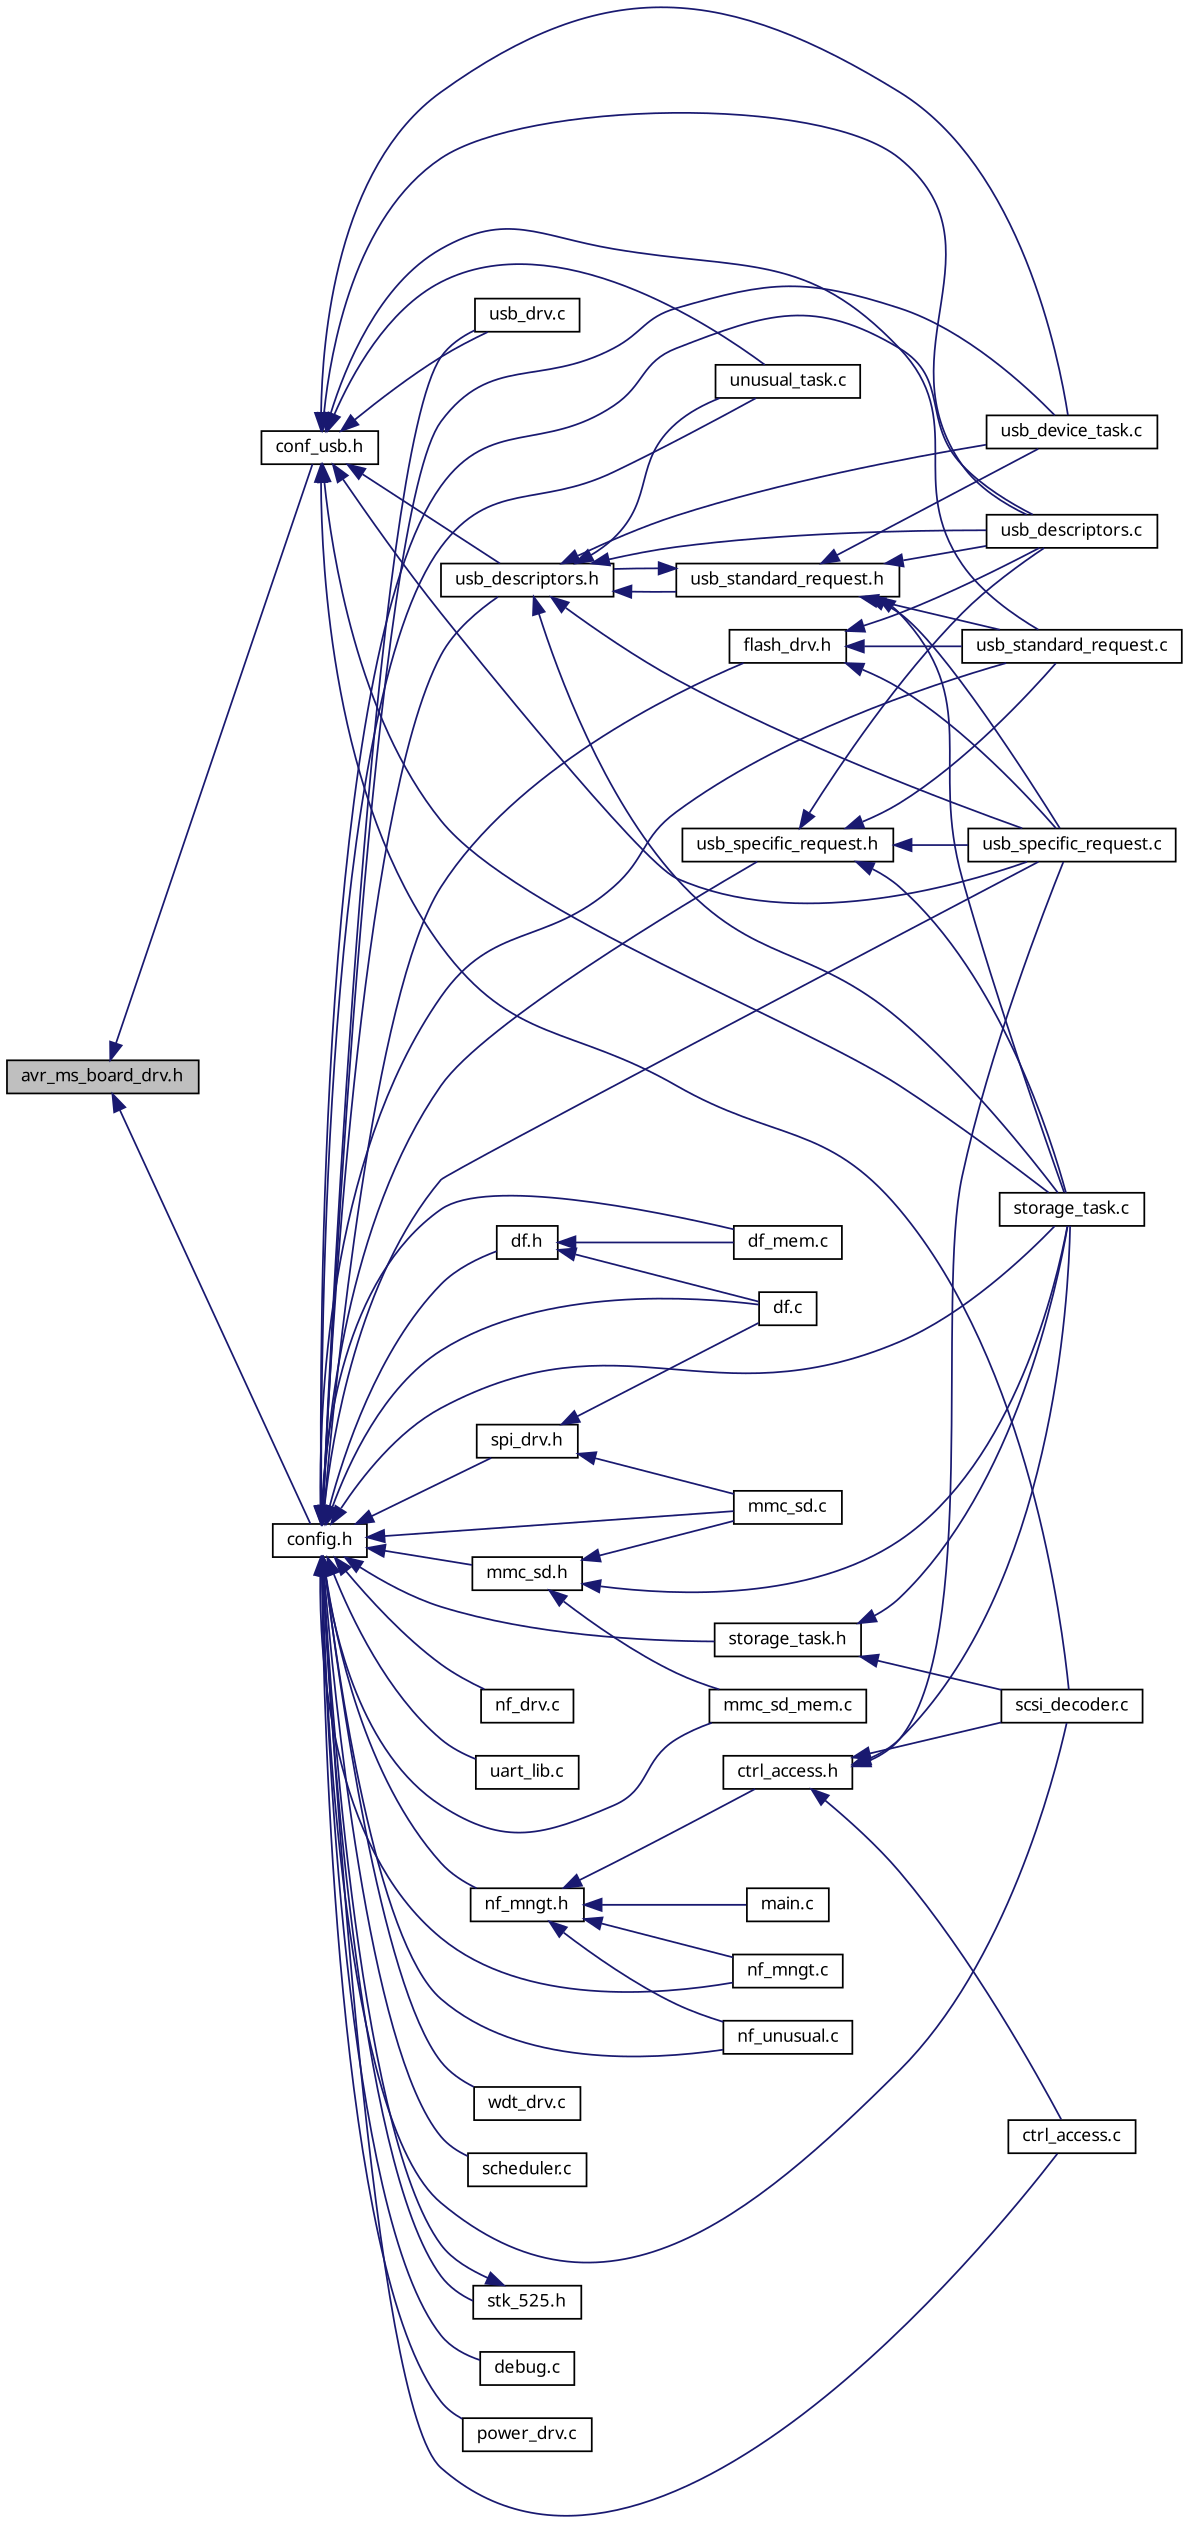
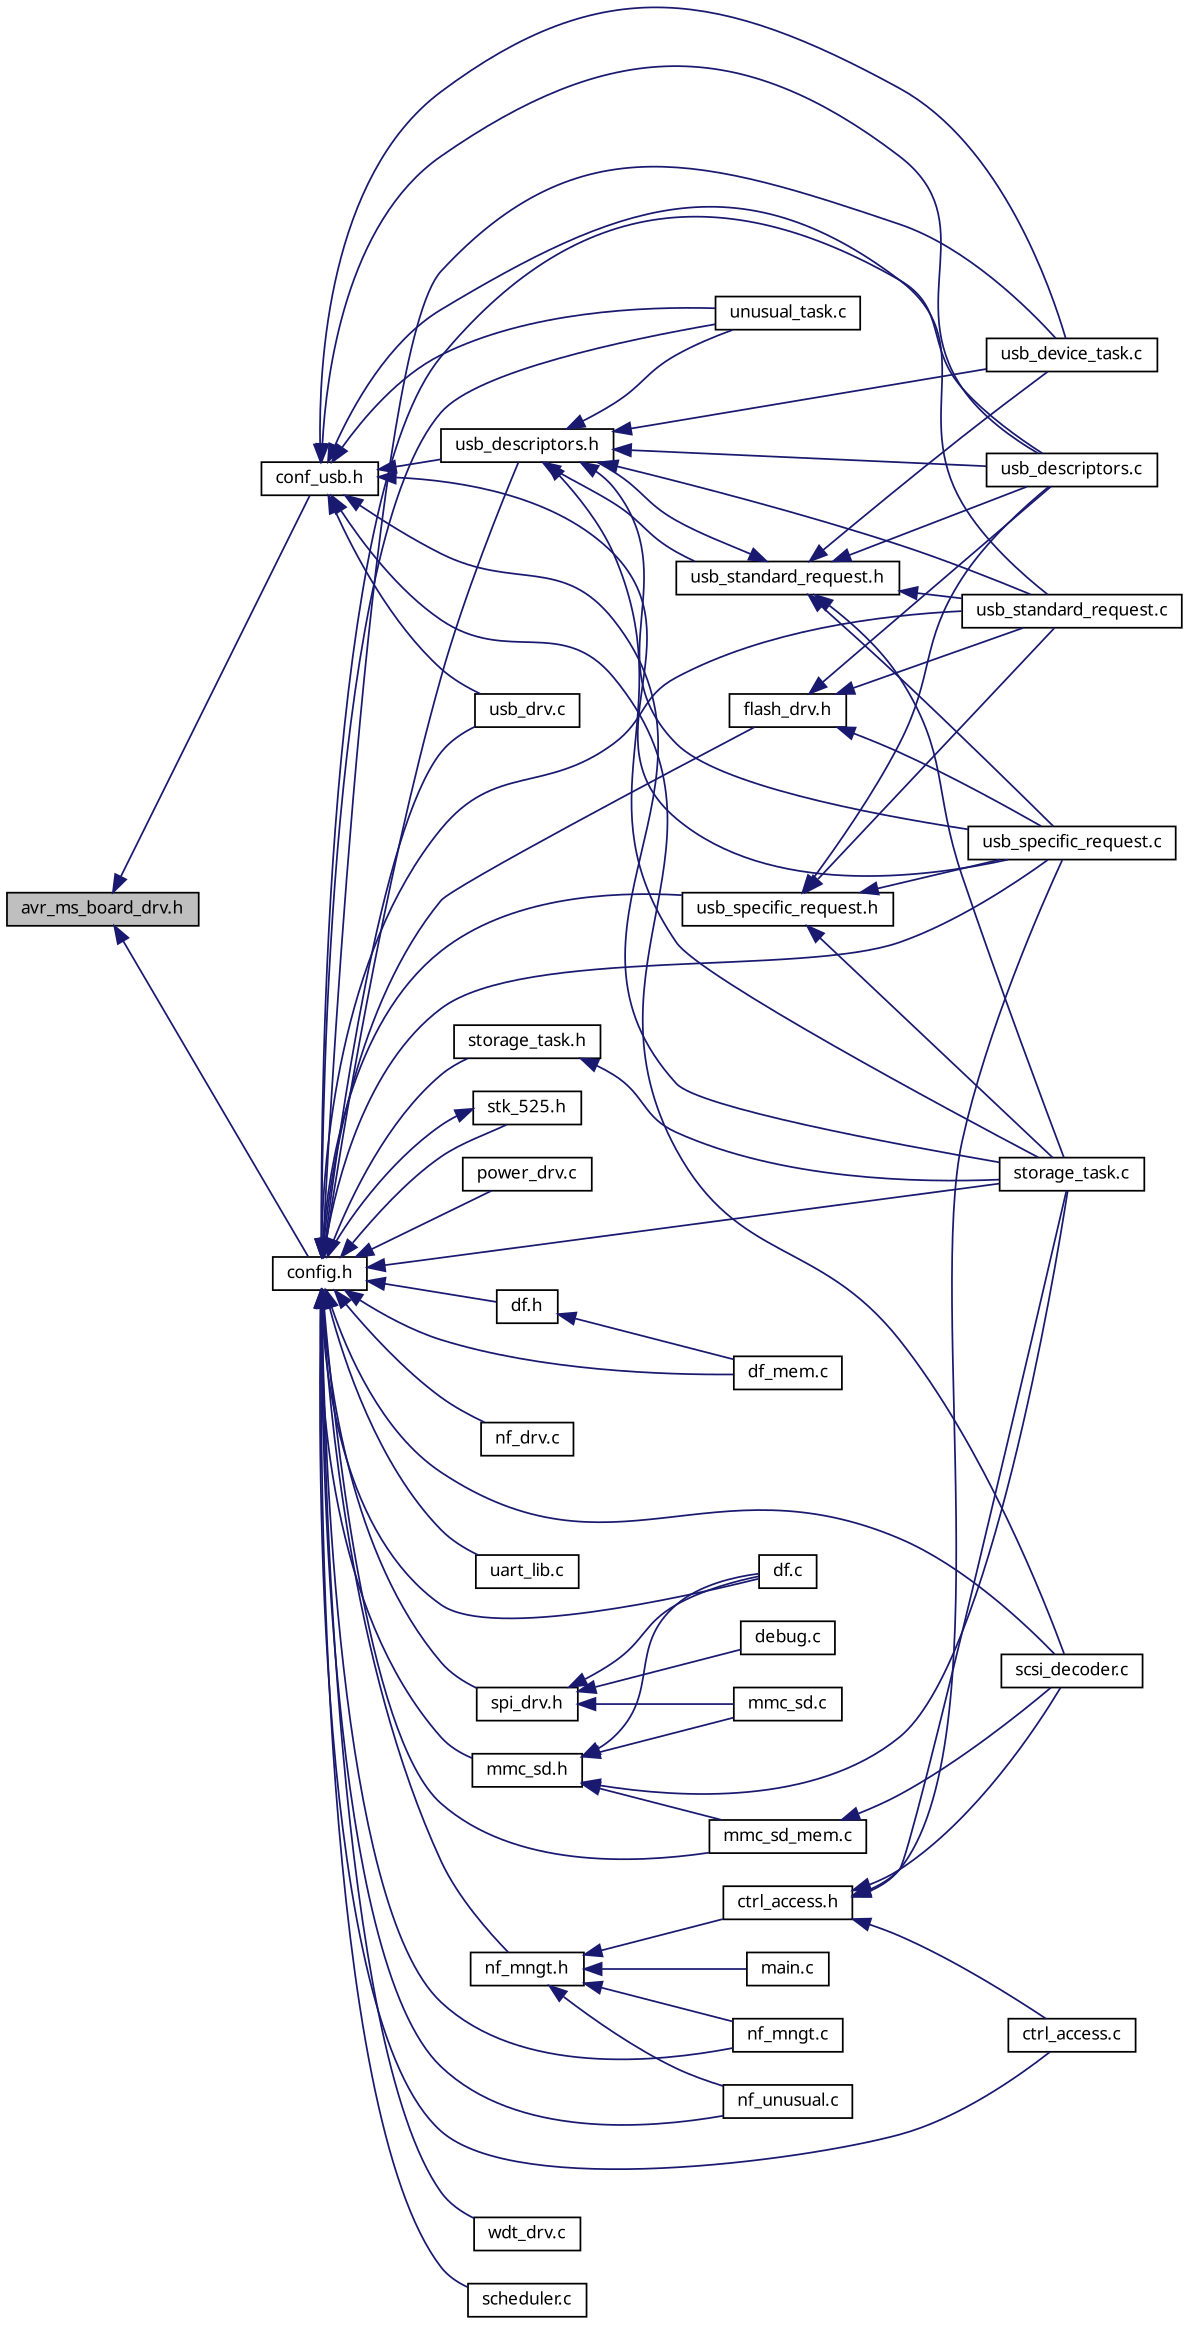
  digraph {
    rankdir=LR
    node [color=black fillcolor=white fontname="FreeSans.ttf" fontsize=10 shape=record style=filled]
    edge [color=midnightblue dir=back fontname="FreeSans.ttf" fontsize=10 labelfontname="FreeSans.ttf" labelfontsize=10 style=solid]
    n1 [fillcolor=grey75 fontcolor=black height=0.2 label="avr_ms_board_drv.h" width=0.4]
    n2 [height=0.2 label="conf_usb.h" width=0.4]
    n3 [height=0.2 label="config.h" width=0.4]
    n4 [height=0.2 label="storage_task.c" width=0.4]
    n5 [height=0.2 label="usb_descriptors.h" width=0.4]
    n6 [height=0.2 label="usb_descriptors.c" width=0.4]
    n7 [height=0.2 label="usb_specific_request.c" width=0.4]
    n8 [height=0.2 label="usb_device_task.c" width=0.4]
    n9 [height=0.2 label="usb_standard_request.c" width=0.4]
    n10 [height=0.2 label="unusual_task.c" width=0.4]
    n11 [height=0.2 label="usb_drv.c" width=0.4]
    n12 [height=0.2 label="scsi_decoder.c" width=0.4]
    n13 [height=0.2 label="storage_task.h" width=0.4]
    n14 [height=0.2 label="usb_specific_request.h" width=0.4]
    n15 [height=0.2 label="stk_525.h" width=0.4]
    n16 [height=0.2 label="debug.c" width=0.4]
    n17 [height=0.2 label="flash_drv.h" width=0.4]
    n18 [height=0.2 label="power_drv.c" width=0.4]
    n19 [height=0.2 label="df.c" width=0.4]
    n20 [height=0.2 label="df.h" width=0.4]
    n21 [height=0.2 label="df_mem.c" width=0.4]
    n22 [height=0.2 label="mmc_sd.c" width=0.4]
    n23 [height=0.2 label="mmc_sd.h" width=0.4]
    n24 [height=0.2 label="mmc_sd_mem.c" width=0.4]
    n25 [height=0.2 label="nf_drv.c" width=0.4]
    n26 [height=0.2 label="nf_mngt.c" width=0.4]
    n27 [height=0.2 label="nf_mngt.h" width=0.4]
    n28 [height=0.2 label="nf_unusual.c" width=0.4]
    n29 [height=0.2 label="ctrl_access.c" width=0.4]
    n30 [height=0.2 label="spi_drv.h" width=0.4]
    n31 [height=0.2 label="uart_lib.c" width=0.4]
    n32 [height=0.2 label="wdt_drv.c" width=0.4]
    n33 [height=0.2 label="scheduler.c" width=0.4]
    n34 [height=0.2 label="usb_standard_request.h" width=0.4]
    n35 [height=0.2 label="main.c" width=0.4]
    n36 [height=0.2 label="ctrl_access.h" width=0.4]
    n1 -> n2
    n1 -> n3
    n2 -> n4
    n2 -> n5
    n2 -> n6
    n2 -> n7
    n2 -> n8
    n2 -> n9
    n2 -> n10
    n2 -> n11
    n2 -> n12
    n3 -> n4
    n3 -> n5
    n3 -> n6
    n3 -> n7
    n3 -> n8
    n3 -> n9
    n3 -> n10
    n3 -> n11
    n3 -> n12
    n3 -> n13
    n3 -> n14
    n3 -> n15
-   n3 -> n16
+   n30 -> n16
    n3 -> n17
    n3 -> n18
    n3 -> n19
    n3 -> n20
    n3 -> n21
-   n3 -> n22
    n3 -> n23
    n3 -> n24
    n3 -> n25
    n3 -> n26
    n3 -> n27
    n3 -> n28
    n3 -> n29
    n3 -> n30
    n3 -> n31
    n3 -> n32
    n3 -> n33
    n5 -> n4
    n5 -> n6
    n5 -> n7
    n5 -> n8
+   n5 -> n9
    n5 -> n10
    n5 -> n34
    n13 -> n4
-   n13 -> n12
+   n24 -> n12
    n14 -> n4
    n14 -> n6
    n14 -> n7
    n14 -> n9
    n15 -> n3
    n17 -> n6
    n17 -> n7
    n17 -> n9
-   n20 -> n19
+   n23 -> n19
    n20 -> n21
    n23 -> n4
    n23 -> n22
    n23 -> n24
    n27 -> n26
    n27 -> n28
    n27 -> n35
    n27 -> n36
    n30 -> n19
    n30 -> n22
    n34 -> n4
    n34 -> n5
    n34 -> n6
    n34 -> n7
    n34 -> n8
    n34 -> n9
    n36 -> n4
    n36 -> n7
    n36 -> n12
    n36 -> n29
  }
